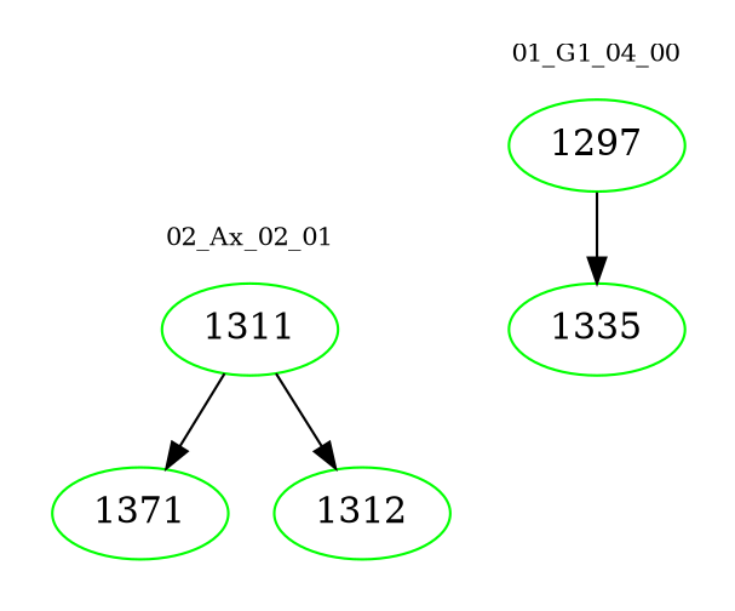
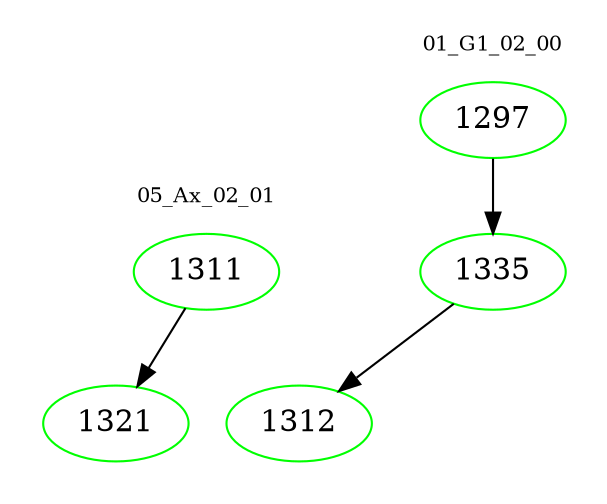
  digraph {
    node [color=green]
    edge [color=black]
    n1 [label=1311]
    n2 [label=1312]
-   n3 [label=1371]
+   n3 [label=1321]
    n4 [label=1297]
    n5 [label=1335]
    subgraph cluster_1 {
      color=white
      fontsize=10
-     label="02_Ax_02_01"
+     label="05_Ax_02_01"
      n1
      n2
      n3
    }
    subgraph cluster_2 {
      color=white
      fontsize=10
-     label="01_G1_04_00"
+     label="01_G1_02_00"
      n4
      n5
    }
-   n1 -> n2
+   n5 -> n2
    n1 -> n3
    n4 -> n5
  }
